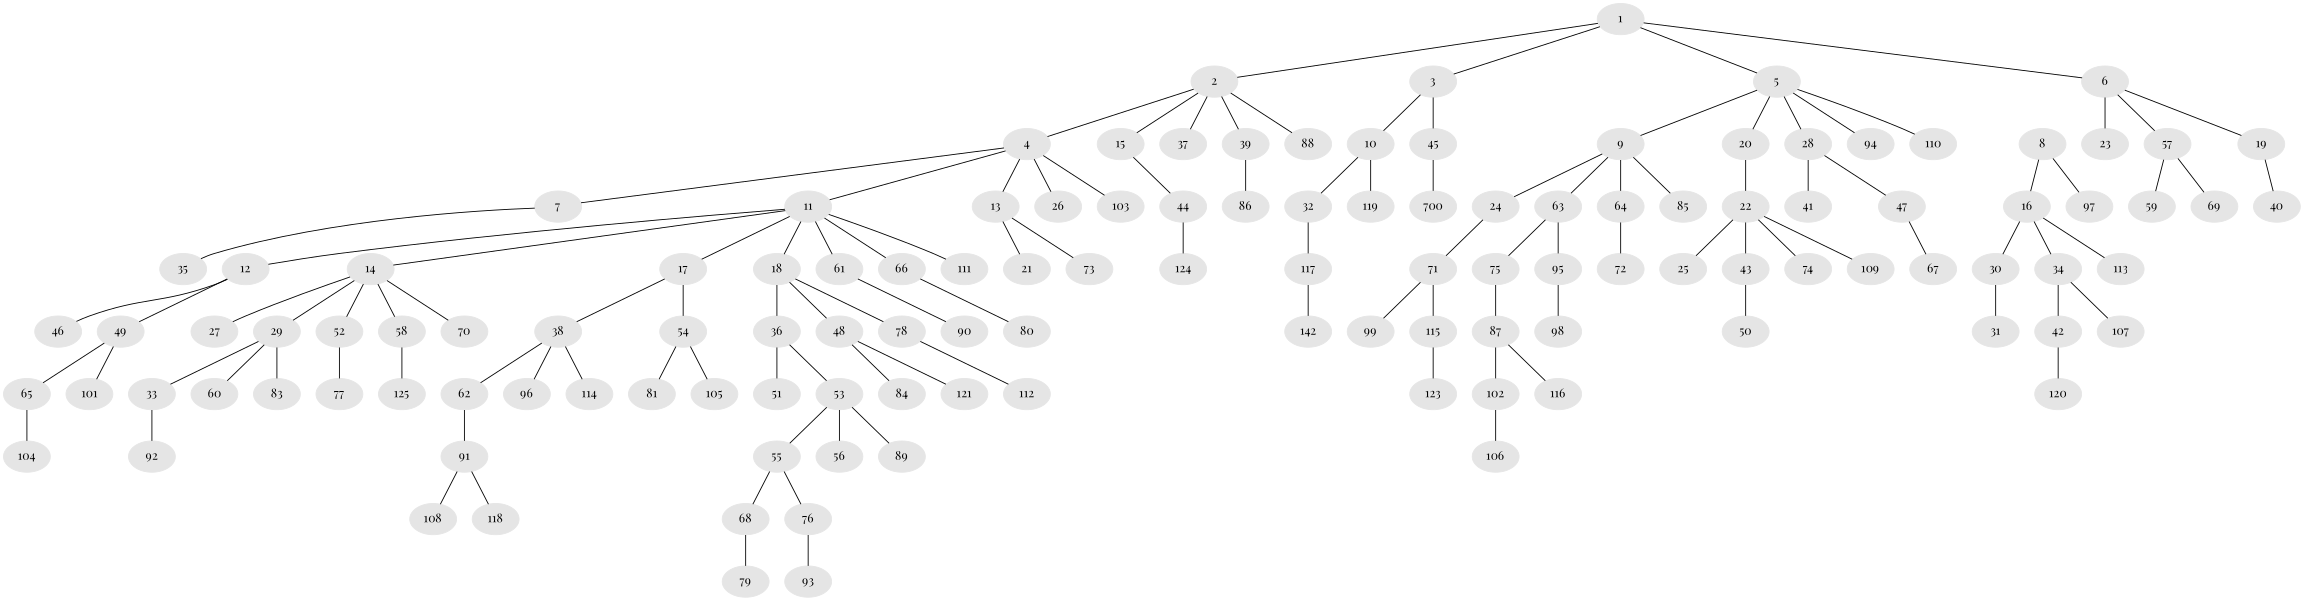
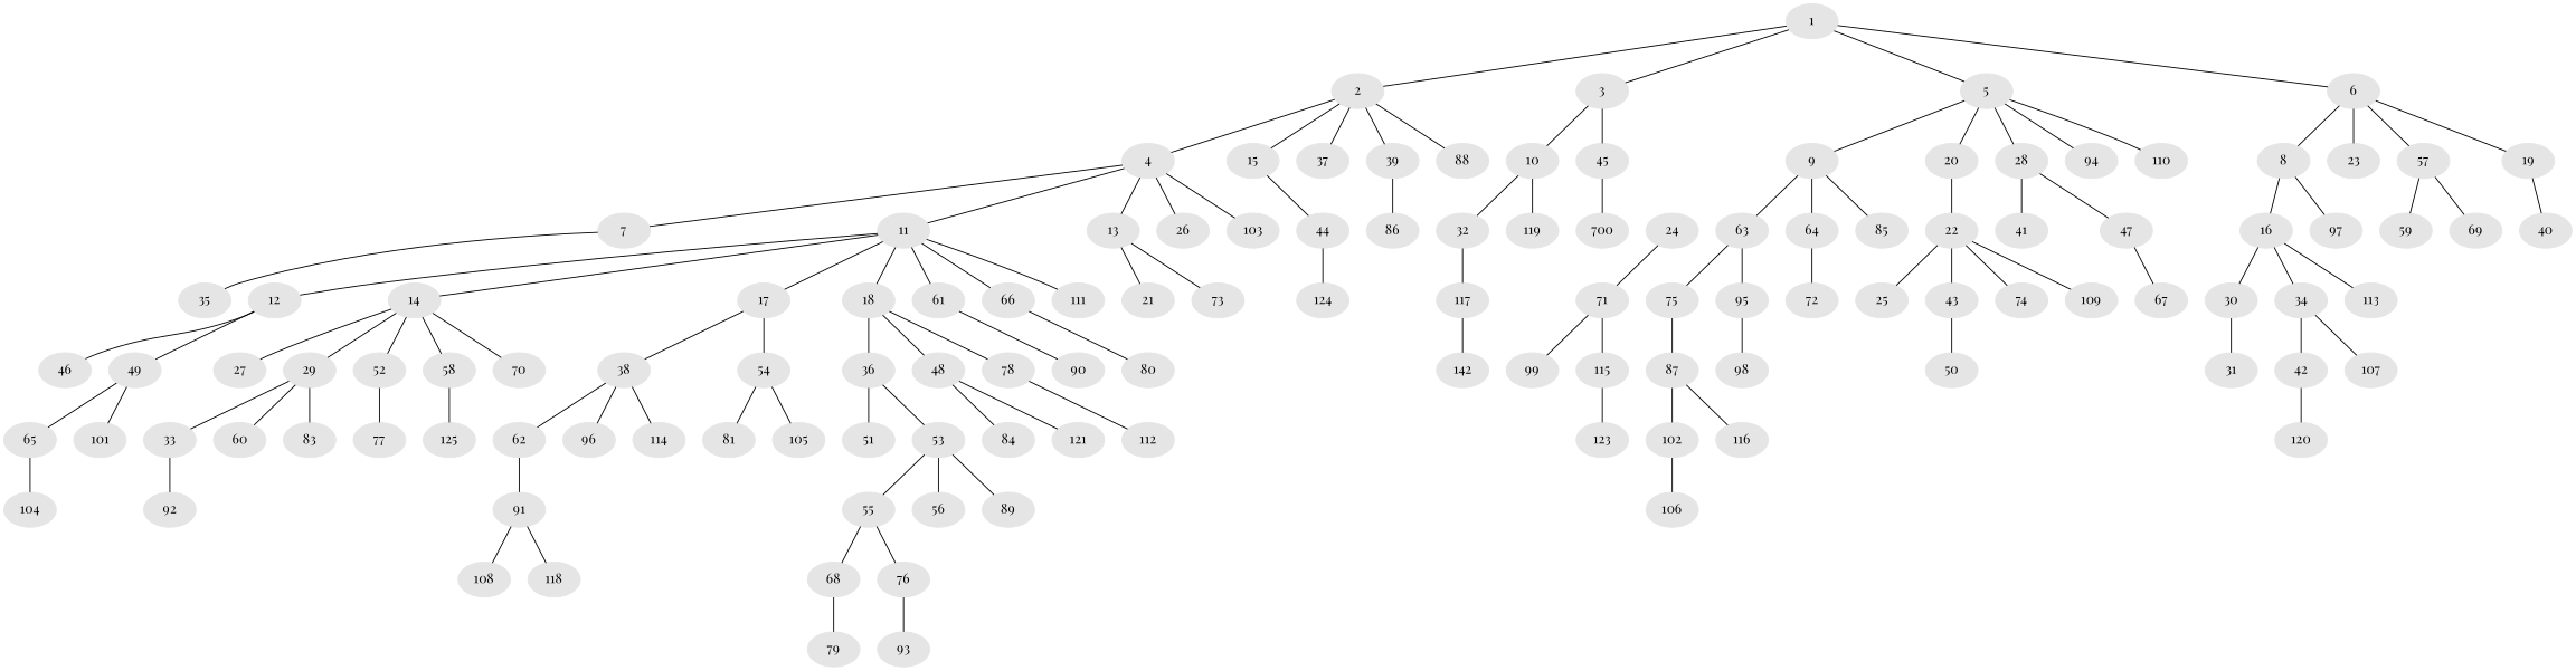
  graph {
    fontname="Playfair Display"
    node [color=gray90 fontname="Playfair Display" style=filled]
    edge [fontname="Playfair Display"]
    1
    2
    3
    5
    6
    4
    15
    37
    39
    88
    10
    45
    9
    20
    28
    94
    110
    8
    23
    57
    19
    7
    11
    13
    26
    103
    44
    86
    32
    119
    n31 [label=700]
    35
    12
    14
    17
    18
    61
    66
    111
    21
    73
    24
    63
    64
    85
    22
    41
    47
    16
    97
    59
    69
    30
    34
    113
    40
    71
    75
    95
    72
    117
    46
    49
    27
    29
    52
    58
    70
    38
    54
    36
    48
    78
    90
    80
    65
    101
    33
    60
    83
    77
    125
    124
    31
    42
    107
    62
    96
    114
    81
    105
    51
    53
    84
    121
    112
    25
    43
    74
    109
    50
    99
    115
    67
    92
    n106 [label=142]
    120
    55
    56
    89
    91
    104
    68
    76
    79
    93
    108
    118
    87
    98
    123
    102
    116
    106
    1 -- 2
    1 -- 3
    1 -- 5
    1 -- 6
    2 -- 4
    2 -- 15
    2 -- 37
    2 -- 39
    2 -- 88
    3 -- 10
    3 -- 45
    5 -- 9
    5 -- 20
    5 -- 28
    5 -- 94
    5 -- 110
+   6 -- 8
    6 -- 23
    6 -- 57
    6 -- 19
    4 -- 7
    4 -- 11
    4 -- 13
    4 -- 26
    4 -- 103
    15 -- 44
    39 -- 86
    10 -- 32
    10 -- 119
    45 -- n31
-   9 -- 24
    9 -- 63
    9 -- 64
    9 -- 85
    20 -- 22
    28 -- 41
    28 -- 47
    8 -- 16
    8 -- 97
    57 -- 59
    57 -- 69
    19 -- 40
    7 -- 35
    11 -- 12
    11 -- 14
    11 -- 17
    11 -- 18
    11 -- 61
    11 -- 66
    11 -- 111
    13 -- 21
    13 -- 73
    44 -- 124
    32 -- 117
    12 -- 46
    12 -- 49
    14 -- 27
    14 -- 29
    14 -- 52
    14 -- 58
    14 -- 70
    17 -- 38
    17 -- 54
    18 -- 36
    18 -- 48
    18 -- 78
    61 -- 90
    66 -- 80
    24 -- 71
    63 -- 75
    63 -- 95
    64 -- 72
    22 -- 25
    22 -- 43
    22 -- 74
    22 -- 109
    47 -- 67
    16 -- 30
    16 -- 34
    16 -- 113
    30 -- 31
    34 -- 42
    34 -- 107
    71 -- 99
    71 -- 115
    75 -- 87
    95 -- 98
    117 -- n106
    49 -- 65
    49 -- 101
    29 -- 33
    29 -- 60
    29 -- 83
    52 -- 77
    58 -- 125
    38 -- 62
    38 -- 96
    38 -- 114
    54 -- 81
    54 -- 105
    36 -- 51
    36 -- 53
    48 -- 84
    48 -- 121
    78 -- 112
    65 -- 104
    33 -- 92
    42 -- 120
    62 -- 91
    53 -- 55
    53 -- 56
    53 -- 89
    43 -- 50
    115 -- 123
    55 -- 68
    55 -- 76
    91 -- 108
    91 -- 118
    68 -- 79
    76 -- 93
    87 -- 102
    87 -- 116
    102 -- 106
  }
